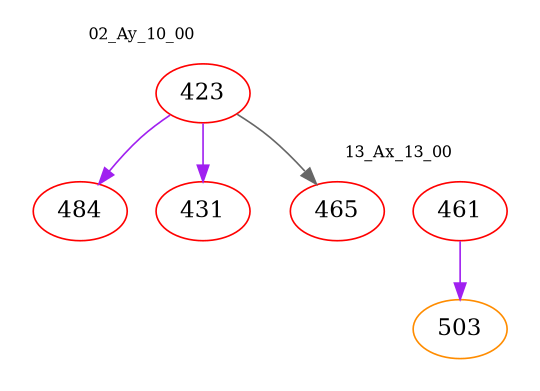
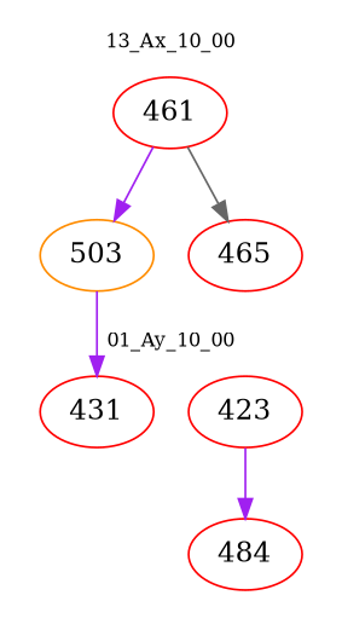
  digraph {
    node [color=red]
    edge [color=purple]
    n1 [label=423]
    n2 [label=484]
    n3 [label=431]
    n4 [label=461]
    n5 [color=darkorange label=503]
    n6 [label=465]
    subgraph cluster_1 {
      color=white
      fontsize=10
-     label="02_Ay_10_00"
+     label="01_Ay_10_00"
      n1
      n2
      n3
    }
    subgraph cluster_2 {
      color=white
      fontsize=10
-     label="13_Ax_13_00"
+     label="13_Ax_10_00"
      n4
      n5
      n6
    }
    n1 -> n2
-   n1 -> n3
+   n5 -> n3
    n4 -> n5
-   n1 -> n6 [color=gray40]
+   n4 -> n6 [color=gray40]
  }
